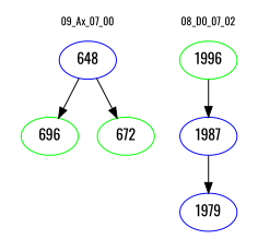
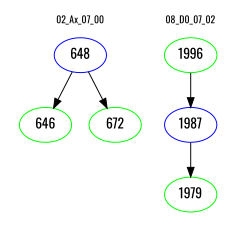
  digraph {
    fontname=Oswald
    node [color=green fontname=Oswald]
    edge [color=black fontname=Oswald]
-   n1 [label=696]
+   n1 [label=646]
    n2 [color=blue label=648]
    n3 [label=672]
    n4 [label=1996]
    n5 [color=blue label=1987]
-   n6 [color=blue label=1979]
+   n6 [label=1979]
    subgraph cluster_1 {
      color=white
      fontsize=10
-     label="09_Ax_07_00"
+     label="02_Ax_07_00"
      n1
      n2
      n3
    }
    subgraph cluster_2 {
      color=white
      fontsize=10
      label="08_D0_07_02"
      n4
      n5
      n6
    }
    n2 -> n1
    n2 -> n3
    n4 -> n5
    n5 -> n6
  }
